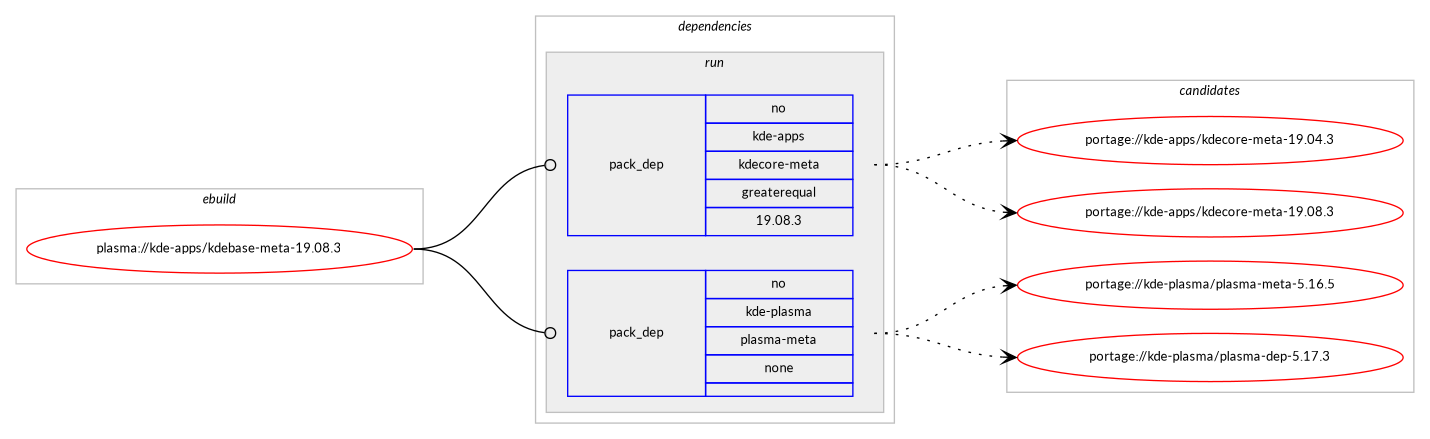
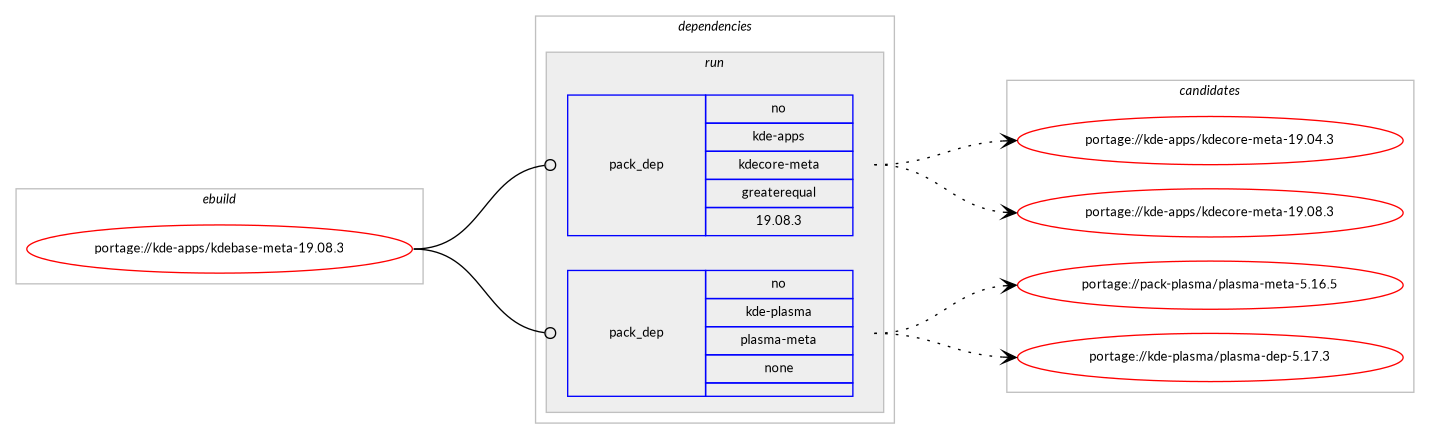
  digraph {
    compound=true
    concentrate=true
    fontname=Lato
    fontsize=10
    newrank=true
    rankdir=LR
    ranksep=1.5
    node [color=red fontname=Lato fontsize=10]
    edge [arrowhead=vee fontname=Lato headport=w style=dotted tailport=e weight=100]
-   n1 [label="plasma://kde-apps/kdebase-meta-19.08.3" width=4]
+   n1 [label="portage://kde-apps/kdebase-meta-19.08.3" width=4]
    n2 [color=blue label=<<TABLE BORDER="0" CELLBORDER="1" CELLSPACING="0" CELLPADDING="4" WIDTH="220"><TR><TD ROWSPAN="6" CELLPADDING="30">pack_dep</TD></TR><TR><TD WIDTH="110">no</TD></TR><TR><TD>kde-apps</TD></TR><TR><TD>kdecore-meta</TD></TR><TR><TD>greaterequal</TD></TR><TR><TD>19.08.3</TD></TR></TABLE>> shape=none]
    n3 [color=blue label=<<TABLE BORDER="0" CELLBORDER="1" CELLSPACING="0" CELLPADDING="4" WIDTH="220"><TR><TD ROWSPAN="6" CELLPADDING="30">pack_dep</TD></TR><TR><TD WIDTH="110">no</TD></TR><TR><TD>kde-plasma</TD></TR><TR><TD>plasma-meta</TD></TR><TR><TD>none</TD></TR><TR><TD></TD></TR></TABLE>> shape=none]
    n4 [label="portage://kde-apps/kdecore-meta-19.04.3" width=4]
    n5 [label="portage://kde-apps/kdecore-meta-19.08.3" width=4]
-   n6 [label="portage://kde-plasma/plasma-meta-5.16.5" width=4]
+   n6 [label="portage://pack-plasma/plasma-meta-5.16.5" width=4]
    n7 [label="portage://kde-plasma/plasma-dep-5.17.3" width=4]
    subgraph cluster_1 {
      color=gray
      label=<<i>ebuild</i>>
      rank=same
      n1
    }
    subgraph cluster_2 {
      color=gray
      label=<<i>dependencies</i>>
      subgraph cluster_3 {
        color=gray
        fillcolor="#eeeeee"
        label=<<i>compile</i>>
        style=filled
      }
      subgraph cluster_4 {
        color=gray
        fillcolor="#eeeeee"
        label=<<i>compile and run</i>>
        style=filled
      }
      subgraph cluster_5 {
        color=gray
        fillcolor="#eeeeee"
        label=<<i>run</i>>
        style=filled
        subgraph sub_6 {
          color=gray
          fillcolor="#eeeeee"
          label=<<i>run</i>>
          style=filled
          n2
        }
        subgraph sub_7 {
          color=gray
          fillcolor="#eeeeee"
          label=<<i>run</i>>
          style=filled
          n3
        }
      }
    }
    subgraph cluster_8 {
      color=gray
      label=<<i>candidates</i>>
      rank=same
      subgraph sub_9 {
        color=black
        label=<<i>candidates</i>>
        nodesep=1
        rank=same
        n4
        n5
      }
      subgraph sub_10 {
        color=black
        label=<<i>candidates</i>>
        nodesep=1
        rank=same
        n6
        n7
      }
    }
    n1 -> n2 [arrowhead=odot style=solid weight=20]
    n1 -> n3 [arrowhead=odot style=solid weight=20]
    n2 -> n4
    n2 -> n5
    n3 -> n6
    n3 -> n7
  }
